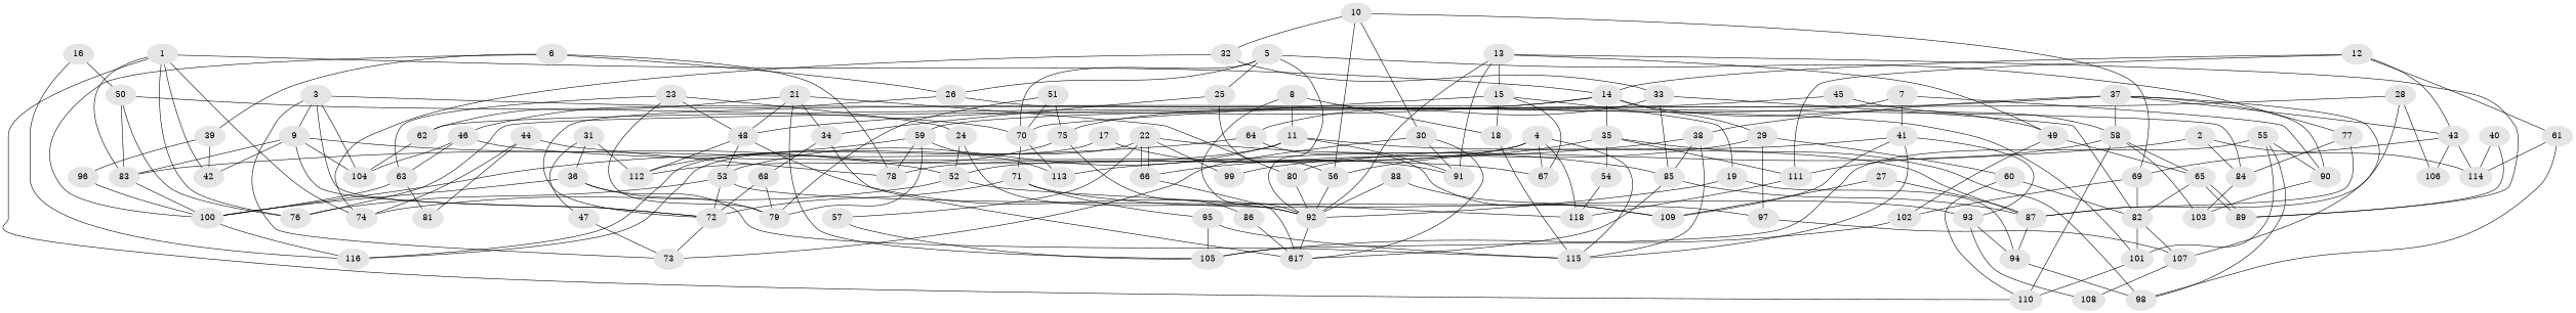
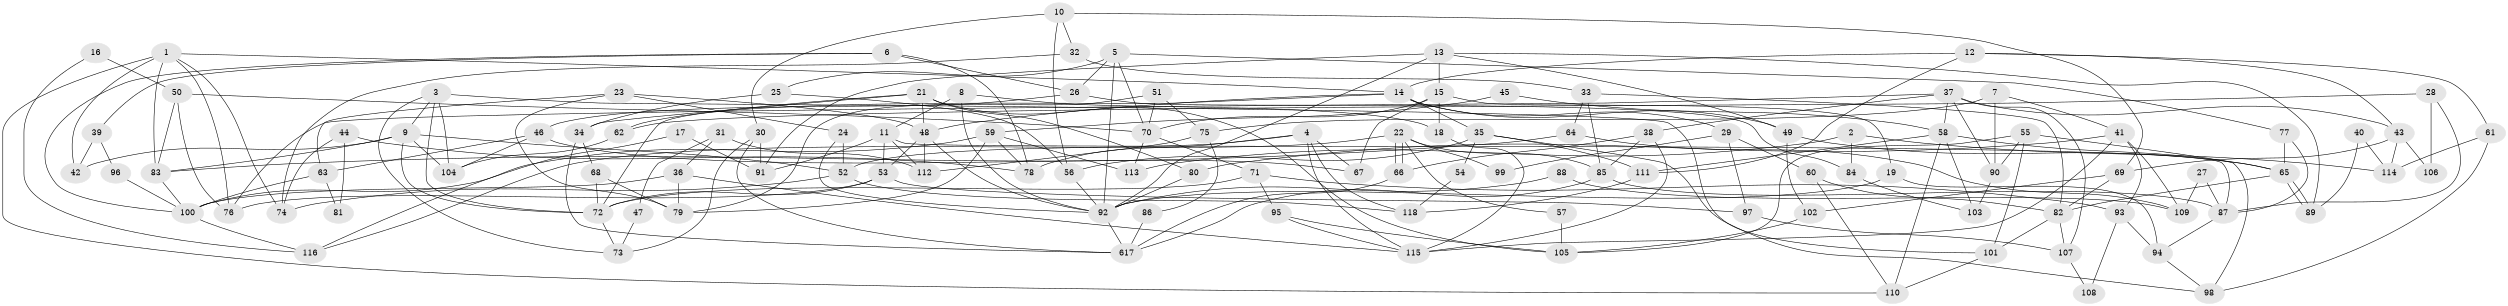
  graph {
    node [color=gray90 style=filled]
    1
    14
    42
    74
    76
    83
    110
    72
    49
    29
    35
    48
    100
    2
    84
    113
    114
    103
    3
    9
    73
    101
    104
    52
    4
    67
    78
    115
    118
    5
    25
    26
    70
    77
    92
    56
    34
    46
    71
    87
    n41 [label=617]
    6
    39
    96
    116
    7
    41
    75
    90
    109
    80
    93
    112
    86
    8
    11
    18
    53
    91
    10
    30
    32
    69
    33
    82
    102
    97
    94
    12
    43
    61
    111
    106
    98
    13
    15
    89
    19
    65
    99
    60
    54
    16
    50
    17
    21
    62
    105
    68
    22
    57
    66
    85
    23
    24
    63
    79
    81
    27
    28
    107
    31
    36
    47
    64
    37
    38
    58
    108
    40
    44
    45
    59
    51
    55
    95
    88
    1 -- 14
    1 -- 42
    1 -- 74
    1 -- 76
    1 -- 83
    1 -- 110
    14 -- 72
    14 -- 49
    14 -- 29
    14 -- 35
    14 -- 48
    83 -- 100
    72 -- 73
    49 -- 102
    49 -- 65
    29 -- 97
    29 -- 99
    29 -- 60
    35 -- 56
    35 -- 111
    35 -- 98
    35 -- 54
    48 -- 92
    48 -- 112
    48 -- 53
    100 -- 116
    2 -- 84
    2 -- 113
    2 -- 114
    84 -- 103
    3 -- 72
    3 -- 9
    3 -- 73
    3 -- 101
    3 -- 104
    9 -- 42
    9 -- 83
    9 -- 72
    9 -- 104
    9 -- 52
    101 -- 110
    52 -- 74
    52 -- 118
    4 -- 52
    4 -- 67
    4 -- 78
    4 -- 115
    4 -- 118
    5 -- 25
    5 -- 26
    5 -- 70
    5 -- 77
    5 -- 92
    25 -- 56
    25 -- 34
    26 -- 84
    26 -- 46
    70 -- 113
    70 -- 71
-   77 -- 84
+   77 -- 65
    77 -- 87
    92 -- n41
    56 -- 92
    34 -- n41
    34 -- 68
    46 -- 104
    46 -- 67
    46 -- 63
    71 -- 72
    71 -- 93
    71 -- 95
    87 -- 94
    6 -- 100
    6 -- 78
    6 -- 26
    6 -- 39
    39 -- 42
    39 -- 96
    96 -- 100
    7 -- 41
    7 -- 75
    7 -- 90
    41 -- 115
    41 -- 109
    41 -- 80
    41 -- 93
    75 -- 112
    75 -- 86
    90 -- 103
    80 -- 92
    93 -- 94
    93 -- 108
    86 -- n41
    8 -- 92
    8 -- 11
    8 -- 18
    11 -- 87
    11 -- 112
    11 -- 53
    11 -- 91
    18 -- 115
    53 -- 76
    53 -- 72
    53 -- 97
    10 -- 56
    10 -- 30
    10 -- 32
    10 -- 69
    30 -- 73
    30 -- n41
    30 -- 91
    32 -- 74
    32 -- 33
    69 -- 82
    69 -- 102
    33 -- 82
    33 -- 85
    33 -- 64
    82 -- 101
    82 -- 107
    102 -- 105
    97 -- 107
    94 -- 98
    12 -- 14
    12 -- 43
    12 -- 61
    12 -- 111
    43 -- 114
    43 -- 69
    43 -- 106
    61 -- 114
    61 -- 98
    111 -- 118
    13 -- 49
    13 -- 92
    13 -- 91
    13 -- 15
    13 -- 89
    15 -- 67
    15 -- 70
    15 -- 18
    15 -- 19
    19 -- 92
    19 -- 94
    65 -- 82
    65 -- 89
    65 -- 89
    60 -- 110
    60 -- 82
    54 -- 118
    16 -- 116
    16 -- 50
    50 -- 76
    50 -- 83
    50 -- 70
    17 -- 116
    17 -- 91
    21 -- 48
    21 -- 34
    21 -- 80
    21 -- 62
    21 -- 105
    62 -- 104
    68 -- 72
    68 -- 79
    22 -- 116
    22 -- 99
    22 -- 57
    22 -- 66
    22 -- 66
    22 -- 85
    57 -- 105
    66 -- n41
    85 -- 87
    85 -- n41
    23 -- 48
    23 -- 24
    23 -- 63
    23 -- 79
    24 -- 52
    24 -- 92
    63 -- 100
    63 -- 81
    27 -- 87
    27 -- 109
    28 -- 87
    28 -- 106
    28 -- 62
    107 -- 108
    31 -- 112
    31 -- 36
    31 -- 47
    36 -- 100
    36 -- 115
    36 -- 79
    47 -- 73
    64 -- 83
    64 -- 109
    37 -- 76
    37 -- 90
    37 -- 43
    37 -- 107
    37 -- 38
    37 -- 58
    38 -- 115
    38 -- 66
    38 -- 85
    58 -- 110
    58 -- 103
    58 -- 111
    58 -- 65
    40 -- 114
    40 -- 89
    44 -- 74
    44 -- 78
    44 -- 81
    45 -- 58
    45 -- 59
    59 -- 100
    59 -- 113
    59 -- 78
    59 -- 79
    51 -- 70
    51 -- 75
    51 -- 79
    55 -- 101
    55 -- 90
    55 -- 98
    55 -- 105
    95 -- 115
    95 -- 105
    88 -- 92
    88 -- 109
  }
